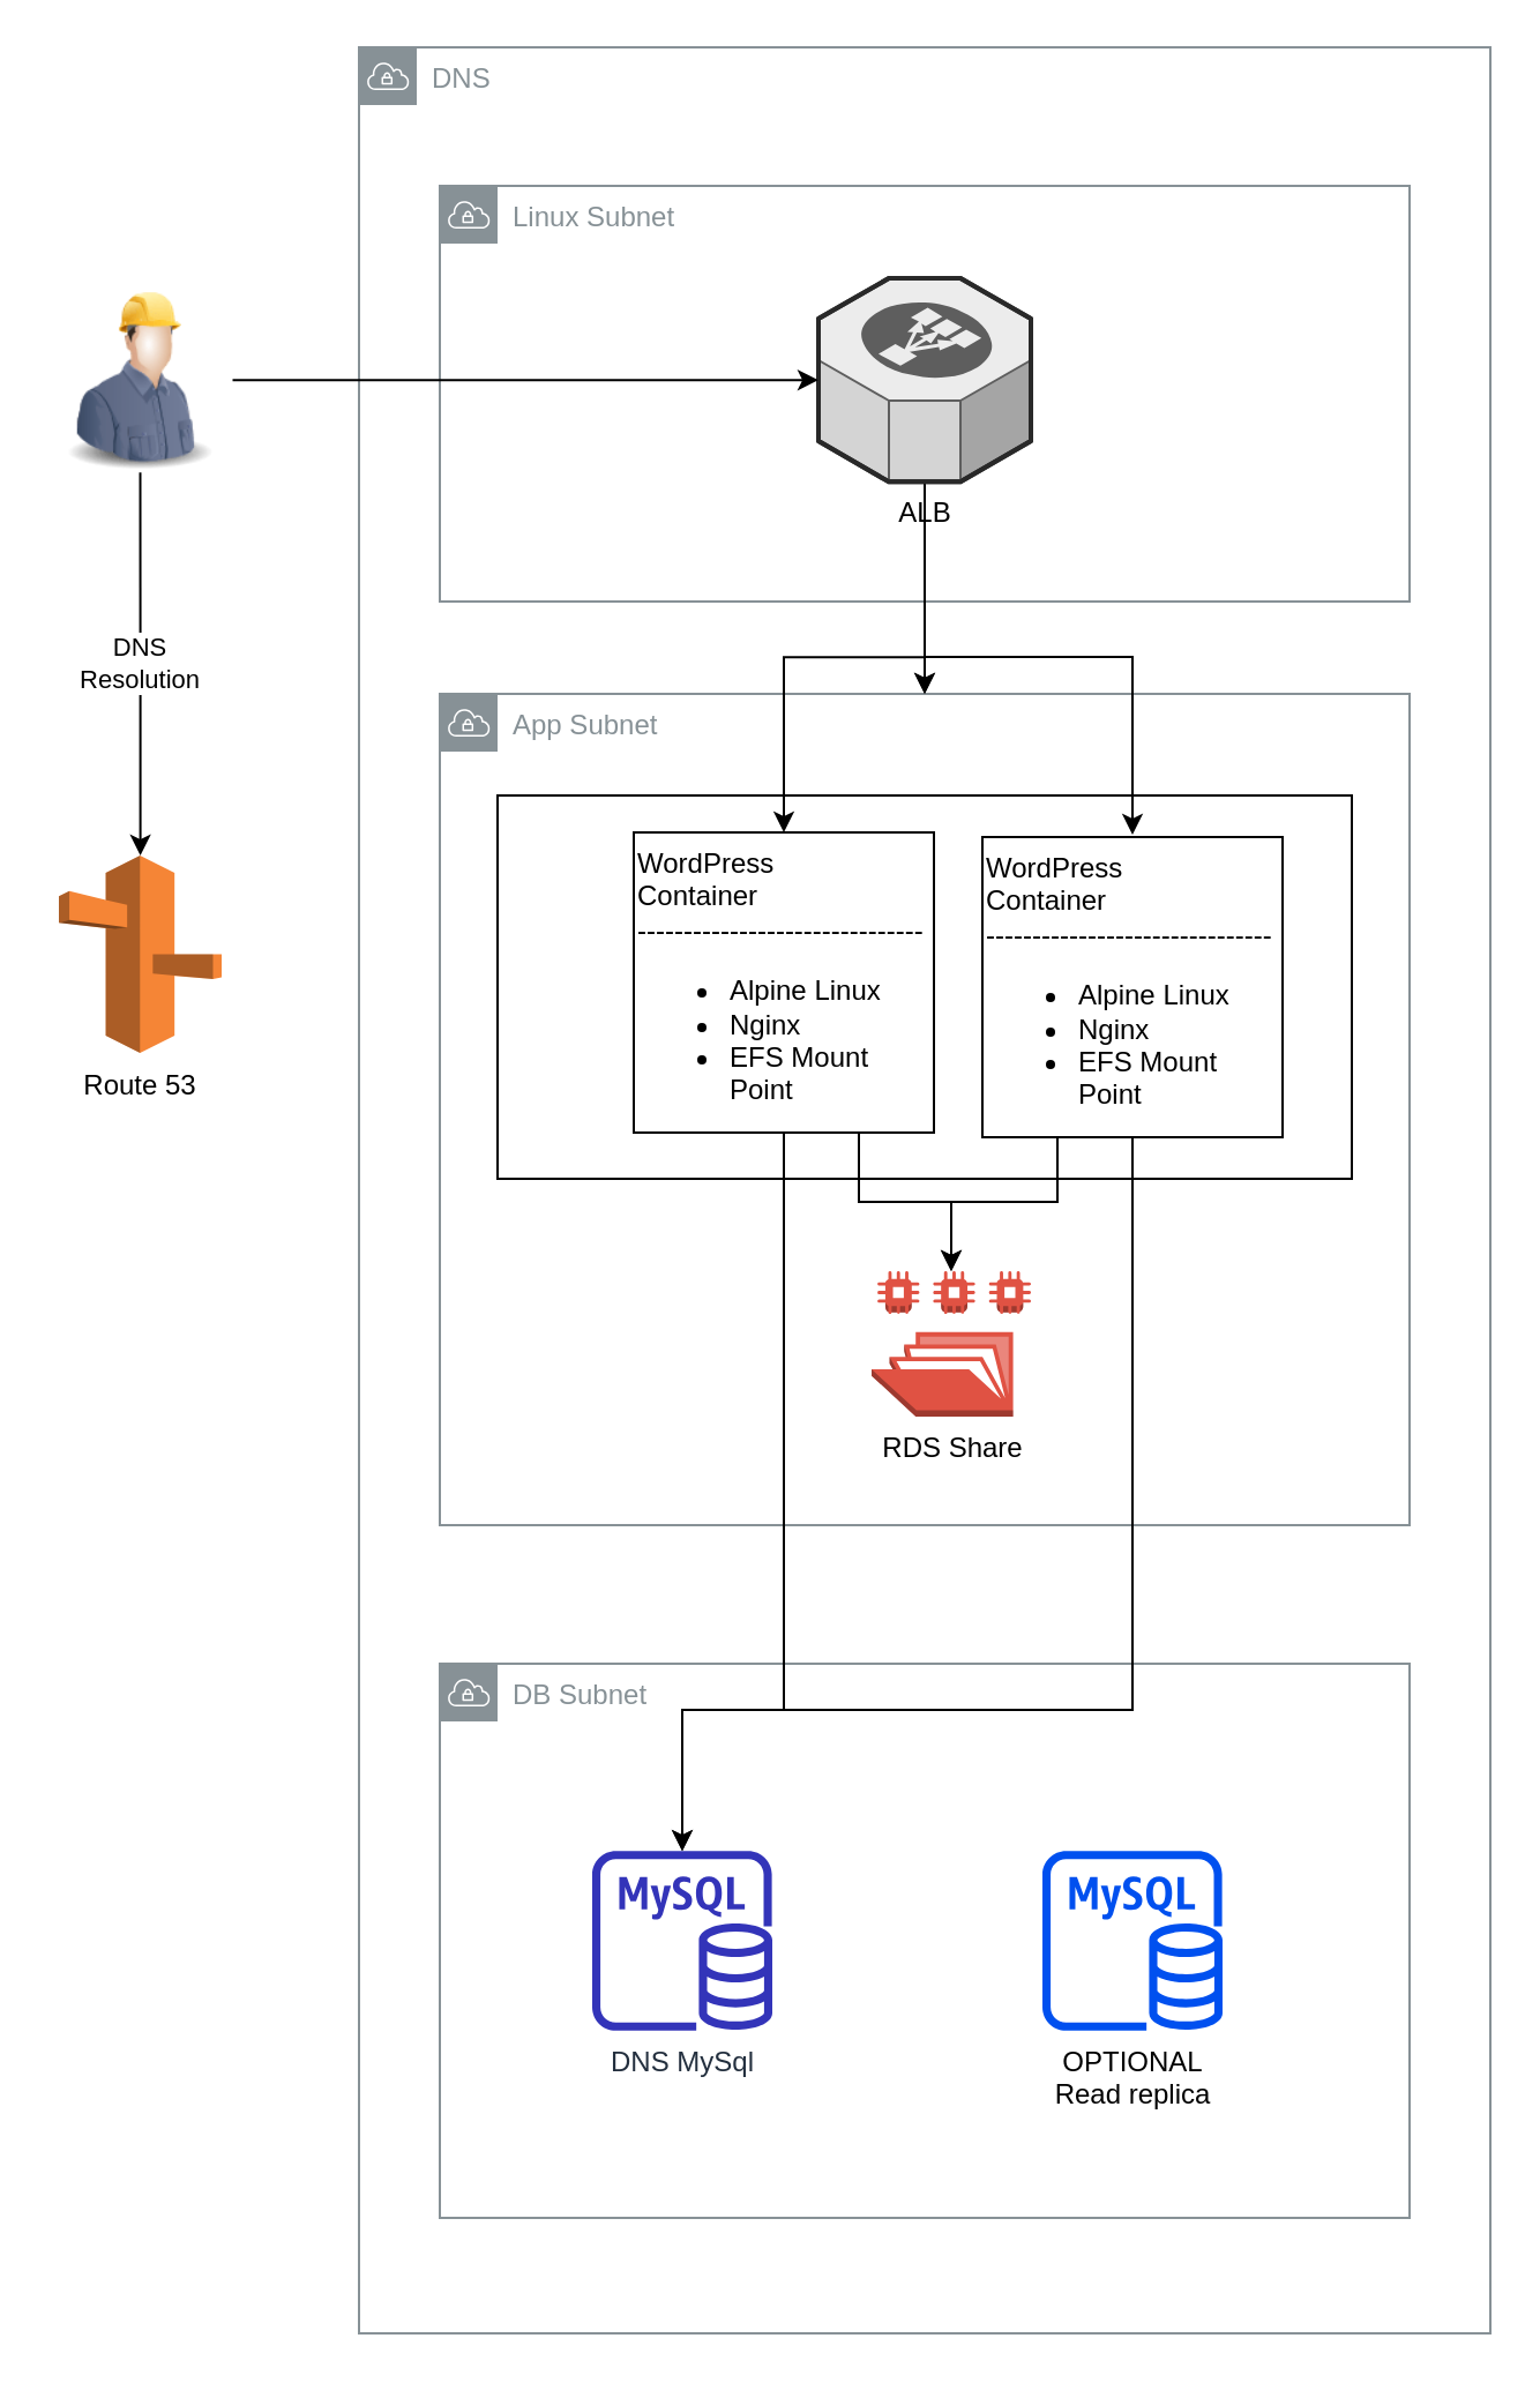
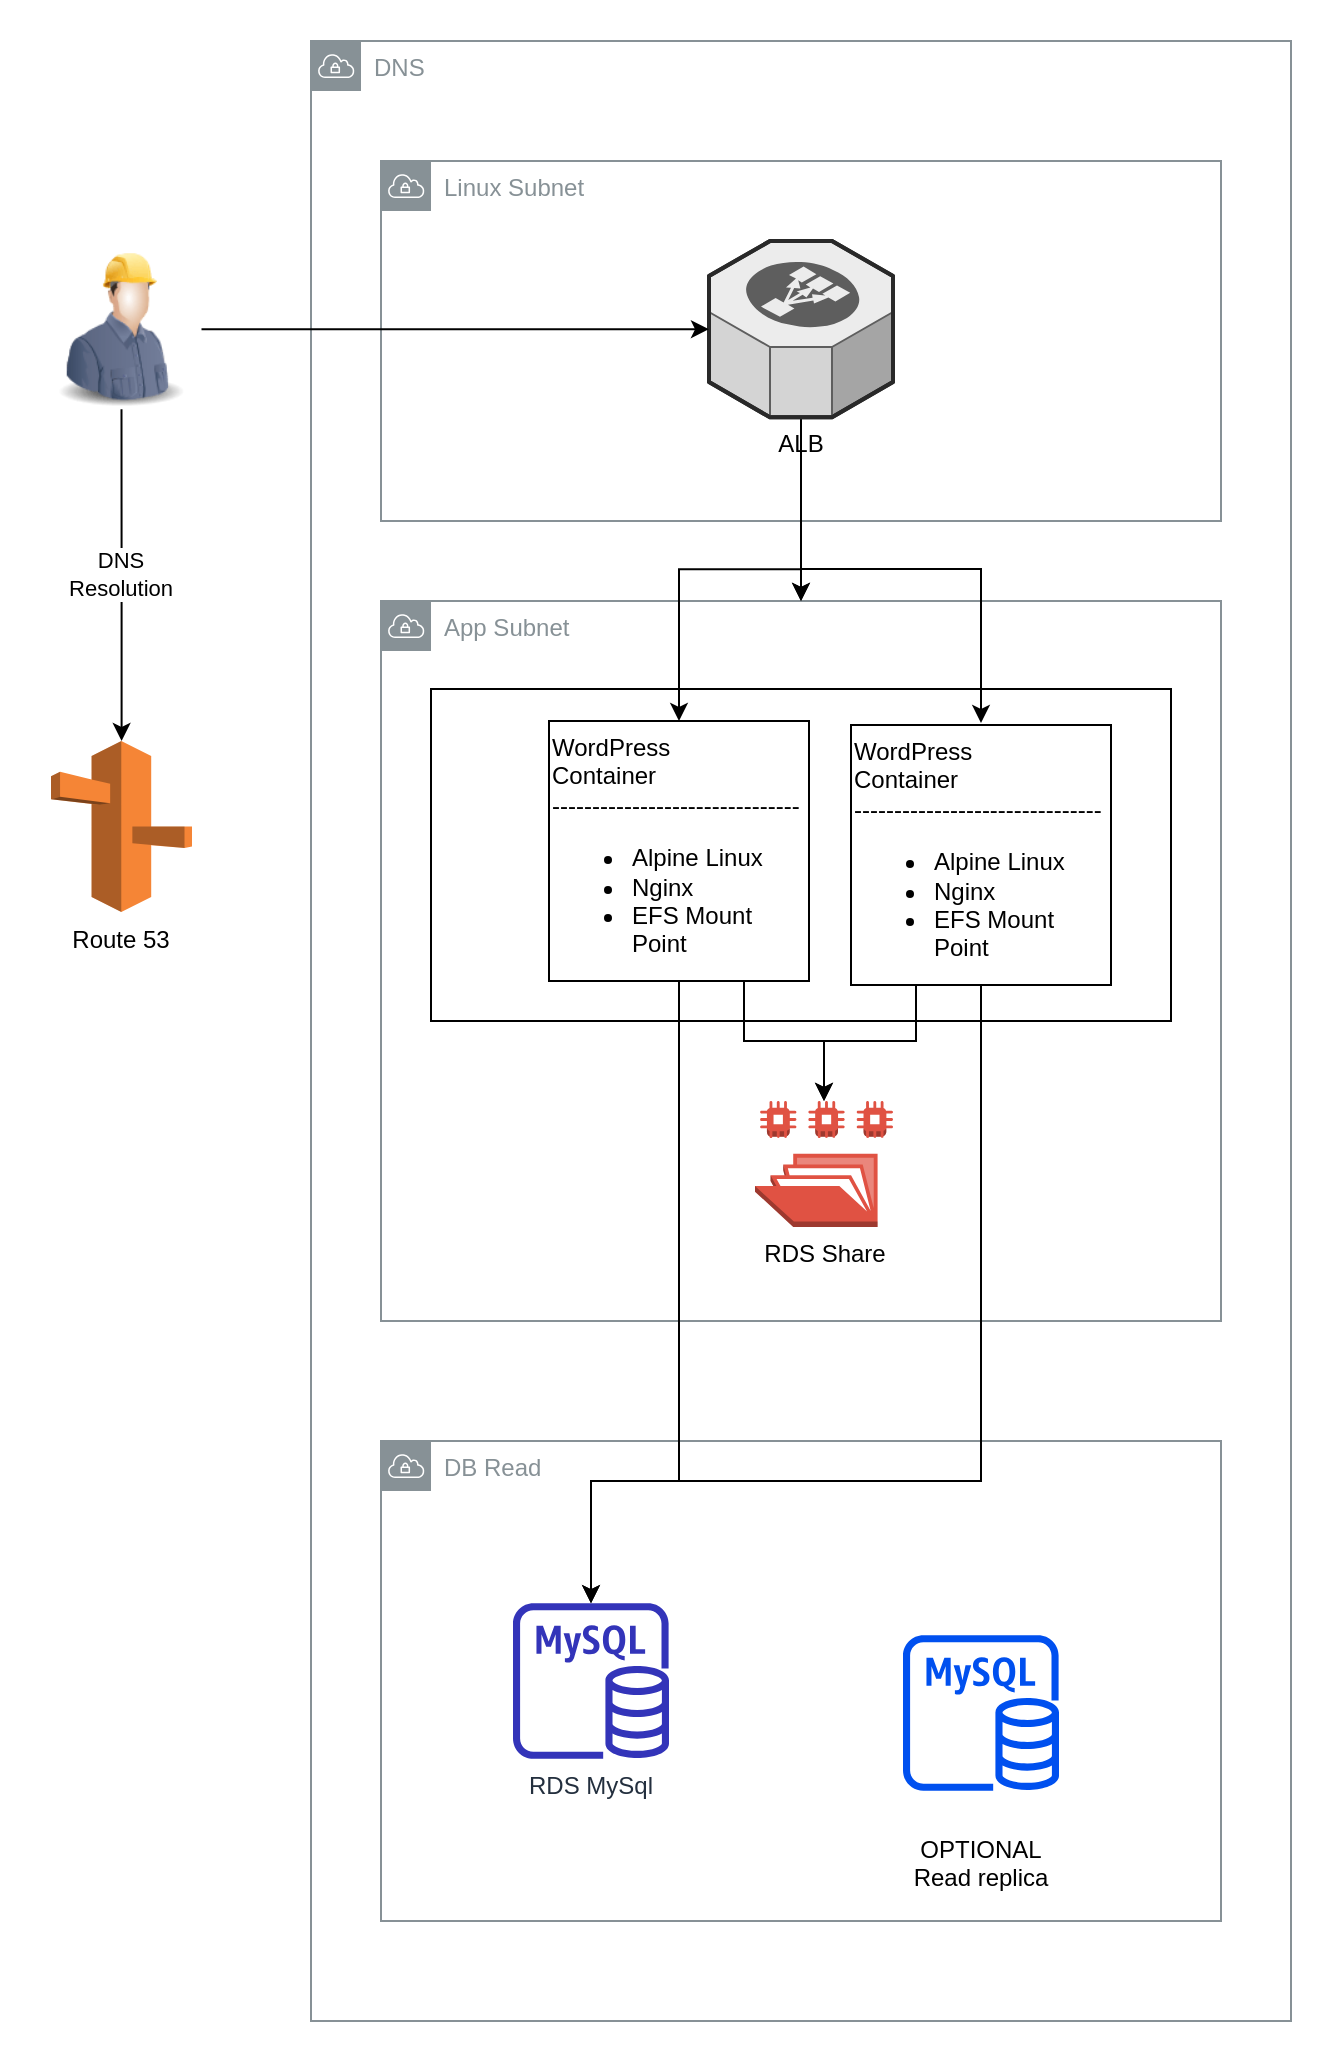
  <mxCell id="0" />
  <mxCell id="1" parent="0" />
  <mxCell id="2" value="DNS" style="outlineConnect=0;gradientColor=none;html=1;whiteSpace=wrap;fontSize=12;fontStyle=0;shape=mxgraph.aws4.group;grIcon=mxgraph.aws4.group_vpc;strokeColor=#879196;fillColor=none;verticalAlign=top;align=left;spacingLeft=30;fontColor=#879196;dashed=0;" vertex="1" parent="1"><mxGeometry x="155" y="20" width="490" height="990" as="geometry" /></mxCell>
  <mxCell id="3" value="Linux Subnet" style="outlineConnect=0;gradientColor=none;html=1;whiteSpace=wrap;fontSize=12;fontStyle=0;shape=mxgraph.aws4.group;grIcon=mxgraph.aws4.group_vpc;strokeColor=#879196;fillColor=none;verticalAlign=top;align=left;spacingLeft=30;fontColor=#879196;dashed=0;" vertex="1" parent="1"><mxGeometry x="190" y="80" width="420" height="180" as="geometry" /></mxCell>
  <mxCell id="4" value="App Subnet" style="outlineConnect=0;gradientColor=none;html=1;whiteSpace=wrap;fontSize=12;fontStyle=0;shape=mxgraph.aws4.group;grIcon=mxgraph.aws4.group_vpc;strokeColor=#879196;fillColor=none;verticalAlign=top;align=left;spacingLeft=30;fontColor=#879196;dashed=0;" vertex="1" parent="1"><mxGeometry x="190" y="300" width="420" height="360" as="geometry" /></mxCell>
- <mxCell id="5" value="DB Subnet" style="outlineConnect=0;gradientColor=none;html=1;whiteSpace=wrap;fontSize=12;fontStyle=0;shape=mxgraph.aws4.group;grIcon=mxgraph.aws4.group_vpc;strokeColor=#879196;fillColor=none;verticalAlign=top;align=left;spacingLeft=30;fontColor=#879196;dashed=0;" vertex="1" parent="1"><mxGeometry x="190" y="720" width="420" height="240" as="geometry" /></mxCell>
+ <mxCell id="5" value="DB Read" style="outlineConnect=0;gradientColor=none;html=1;whiteSpace=wrap;fontSize=12;fontStyle=0;shape=mxgraph.aws4.group;grIcon=mxgraph.aws4.group_vpc;strokeColor=#879196;fillColor=none;verticalAlign=top;align=left;spacingLeft=30;fontColor=#879196;dashed=0;" vertex="1" parent="1"><mxGeometry x="190" y="720" width="420" height="240" as="geometry" /></mxCell>
  <mxCell id="6" style="edgeStyle=orthogonalEdgeStyle;rounded=0;orthogonalLoop=1;jettySize=auto;html=1;entryX=0.5;entryY=0;entryDx=0;entryDy=0;" edge="1" parent="1" source="10" target="14"><mxGeometry relative="1" as="geometry" /></mxCell>
  <mxCell id="7" style="edgeStyle=orthogonalEdgeStyle;rounded=0;orthogonalLoop=1;jettySize=auto;html=1;entryX=0.5;entryY=0;entryDx=0;entryDy=0;" edge="1" parent="1"><mxGeometry relative="1" as="geometry"><mxPoint x="400" y="207.17" as="sourcePoint" /><mxPoint x="490" y="361" as="targetPoint" /><Array as="points"><mxPoint x="400" y="284" /><mxPoint x="490" y="284" /></Array></mxGeometry></mxCell>
  <mxCell id="8" value="" style="edgeStyle=orthogonalEdgeStyle;rounded=0;orthogonalLoop=1;jettySize=auto;html=1;" edge="1" parent="1" source="10" target="4"><mxGeometry relative="1" as="geometry" /></mxCell>
  <mxCell id="9" value="" style="edgeStyle=orthogonalEdgeStyle;rounded=0;orthogonalLoop=1;jettySize=auto;html=1;" edge="1" parent="1" source="10" target="4"><mxGeometry relative="1" as="geometry" /></mxCell>
  <mxCell id="10" value="ALB" style="verticalLabelPosition=bottom;html=1;verticalAlign=top;strokeWidth=1;align=center;outlineConnect=0;dashed=0;outlineConnect=0;shape=mxgraph.aws3d.elasticLoadBalancing;fillColor=#ECECEC;strokeColor=#5E5E5E;aspect=fixed;" vertex="1" parent="1"><mxGeometry x="354" y="120" width="92" height="88.17" as="geometry" /></mxCell>
  <mxCell id="11" value="" style="rounded=0;whiteSpace=wrap;html=1;fillColor=none;labelPosition=left;verticalLabelPosition=top;align=right;verticalAlign=bottom;" vertex="1" parent="1"><mxGeometry x="215" y="344" width="370" height="166" as="geometry" /></mxCell>
  <mxCell id="12" style="edgeStyle=orthogonalEdgeStyle;rounded=0;orthogonalLoop=1;jettySize=auto;html=1;exitX=0.5;exitY=1;exitDx=0;exitDy=0;" edge="1" parent="1" source="14" target="18"><mxGeometry relative="1" as="geometry"><Array as="points"><mxPoint x="339" y="740" /><mxPoint x="295" y="740" /></Array></mxGeometry></mxCell>
  <mxCell id="13" style="edgeStyle=orthogonalEdgeStyle;rounded=0;orthogonalLoop=1;jettySize=auto;html=1;exitX=0.75;exitY=1;exitDx=0;exitDy=0;" edge="1" parent="1" source="14" target="21"><mxGeometry relative="1" as="geometry" /></mxCell>
  <mxCell id="14" value="WordPress&lt;br&gt;Container&lt;br&gt;-------------------------------&lt;br&gt;&lt;ul&gt;&lt;li&gt;Alpine Linux&lt;/li&gt;&lt;li&gt;Nginx&lt;/li&gt;&lt;li&gt;EFS Mount Point&lt;/li&gt;&lt;/ul&gt;" style="whiteSpace=wrap;html=1;aspect=fixed;fillColor=none;horizontal=1;verticalAlign=top;align=left;" vertex="1" parent="1"><mxGeometry x="274" y="360" width="130" height="130" as="geometry" /></mxCell>
  <mxCell id="15" style="edgeStyle=orthogonalEdgeStyle;rounded=0;orthogonalLoop=1;jettySize=auto;html=1;exitX=0.5;exitY=1;exitDx=0;exitDy=0;" edge="1" parent="1" source="17" target="18"><mxGeometry relative="1" as="geometry"><Array as="points"><mxPoint x="490" y="740" /><mxPoint x="295" y="740" /></Array></mxGeometry></mxCell>
  <mxCell id="16" style="edgeStyle=orthogonalEdgeStyle;rounded=0;orthogonalLoop=1;jettySize=auto;html=1;exitX=0.25;exitY=1;exitDx=0;exitDy=0;entryX=0.5;entryY=0;entryDx=0;entryDy=0;entryPerimeter=0;" edge="1" parent="1" source="17" target="21"><mxGeometry relative="1" as="geometry"><Array as="points"><mxPoint x="458" y="520" /><mxPoint x="412" y="520" /></Array></mxGeometry></mxCell>
  <mxCell id="17" value="WordPress&lt;br&gt;Container&lt;br&gt;-------------------------------&lt;br&gt;&lt;ul&gt;&lt;li&gt;Alpine Linux&lt;/li&gt;&lt;li&gt;Nginx&lt;/li&gt;&lt;li&gt;EFS Mount Point&lt;/li&gt;&lt;/ul&gt;" style="whiteSpace=wrap;html=1;aspect=fixed;fillColor=none;horizontal=1;verticalAlign=top;align=left;" vertex="1" parent="1"><mxGeometry x="425" y="362" width="130" height="130" as="geometry" /></mxCell>
- <mxCell id="18" value="DNS MySql" style="outlineConnect=0;fontColor=#232F3E;gradientColor=none;fillColor=#3334B9;strokeColor=none;dashed=0;verticalLabelPosition=bottom;verticalAlign=top;align=center;html=1;fontSize=12;fontStyle=0;aspect=fixed;pointerEvents=1;shape=mxgraph.aws4.rds_mysql_instance;" vertex="1" parent="1"><mxGeometry x="256" y="801" width="78" height="78" as="geometry" /></mxCell>
- <mxCell id="19" value="&lt;font color=&quot;#000000&quot;&gt;OPTIONAL&lt;br&gt;Read replica&lt;br&gt;&lt;/font&gt;" style="outlineConnect=0;dashed=1;verticalLabelPosition=bottom;verticalAlign=top;align=center;html=1;fontSize=12;fontStyle=0;aspect=fixed;pointerEvents=1;shape=mxgraph.aws4.rds_mysql_instance;fillColor=#0050ef;strokeColor=#001DBC;fontColor=#ffffff;" vertex="1" parent="1"><mxGeometry x="451" y="801" width="78" height="78" as="geometry" /></mxCell>
+ <mxCell id="18" value="RDS MySql" style="outlineConnect=0;fontColor=#232F3E;gradientColor=none;fillColor=#3334B9;strokeColor=none;dashed=0;verticalLabelPosition=bottom;verticalAlign=top;align=center;html=1;fontSize=12;fontStyle=0;aspect=fixed;pointerEvents=1;shape=mxgraph.aws4.rds_mysql_instance;" vertex="1" parent="1"><mxGeometry x="256" y="801" width="78" height="78" as="geometry" /></mxCell>
+ <mxCell id="19" value="&lt;font color=&quot;#000000&quot;&gt;OPTIONAL&lt;br&gt;Read replica&lt;br&gt;&lt;/font&gt;" style="outlineConnect=0;dashed=1;verticalLabelPosition=bottom;verticalAlign=top;align=center;html=1;fontSize=12;fontStyle=0;aspect=fixed;pointerEvents=1;shape=mxgraph.aws4.rds_mysql_instance;fillColor=#0050ef;strokeColor=#001DBC;fontColor=#ffffff;" vertex="1" parent="1"><mxGeometry x="451" y="801" width="78" height="110" as="geometry" /></mxCell>
  <mxCell id="20" value="Route 53" style="outlineConnect=0;dashed=0;verticalLabelPosition=bottom;verticalAlign=top;align=center;html=1;shape=mxgraph.aws3.route_53;fillColor=#F58536;gradientColor=none;" vertex="1" parent="1"><mxGeometry x="25" y="370" width="70.5" height="85.5" as="geometry" /></mxCell>
  <mxCell id="21" value="RDS Share&lt;br&gt;" style="outlineConnect=0;dashed=0;verticalLabelPosition=bottom;verticalAlign=top;align=center;html=1;shape=mxgraph.aws3.efs_share;fillColor=#E05243;gradientColor=none;" vertex="1" parent="1"><mxGeometry x="377" y="550" width="69" height="63" as="geometry" /></mxCell>
  <mxCell id="22" style="edgeStyle=orthogonalEdgeStyle;rounded=0;orthogonalLoop=1;jettySize=auto;html=1;exitX=1;exitY=0.5;exitDx=0;exitDy=0;" edge="1" parent="1" source="24" target="10"><mxGeometry relative="1" as="geometry" /></mxCell>
  <mxCell id="23" value="DNS&lt;br&gt;Resolution" style="edgeStyle=orthogonalEdgeStyle;rounded=0;orthogonalLoop=1;jettySize=auto;html=1;exitX=0.5;exitY=1;exitDx=0;exitDy=0;" edge="1" parent="1" source="24" target="20"><mxGeometry relative="1" as="geometry" /></mxCell>
  <mxCell id="24" value="" style="image;html=1;image=img/lib/clip_art/people/Construction_Worker_Man_128x128.png;dashed=1;fillColor=none;" vertex="1" parent="1"><mxGeometry x="20.25" y="124.09" width="80" height="80" as="geometry" /></mxCell>
